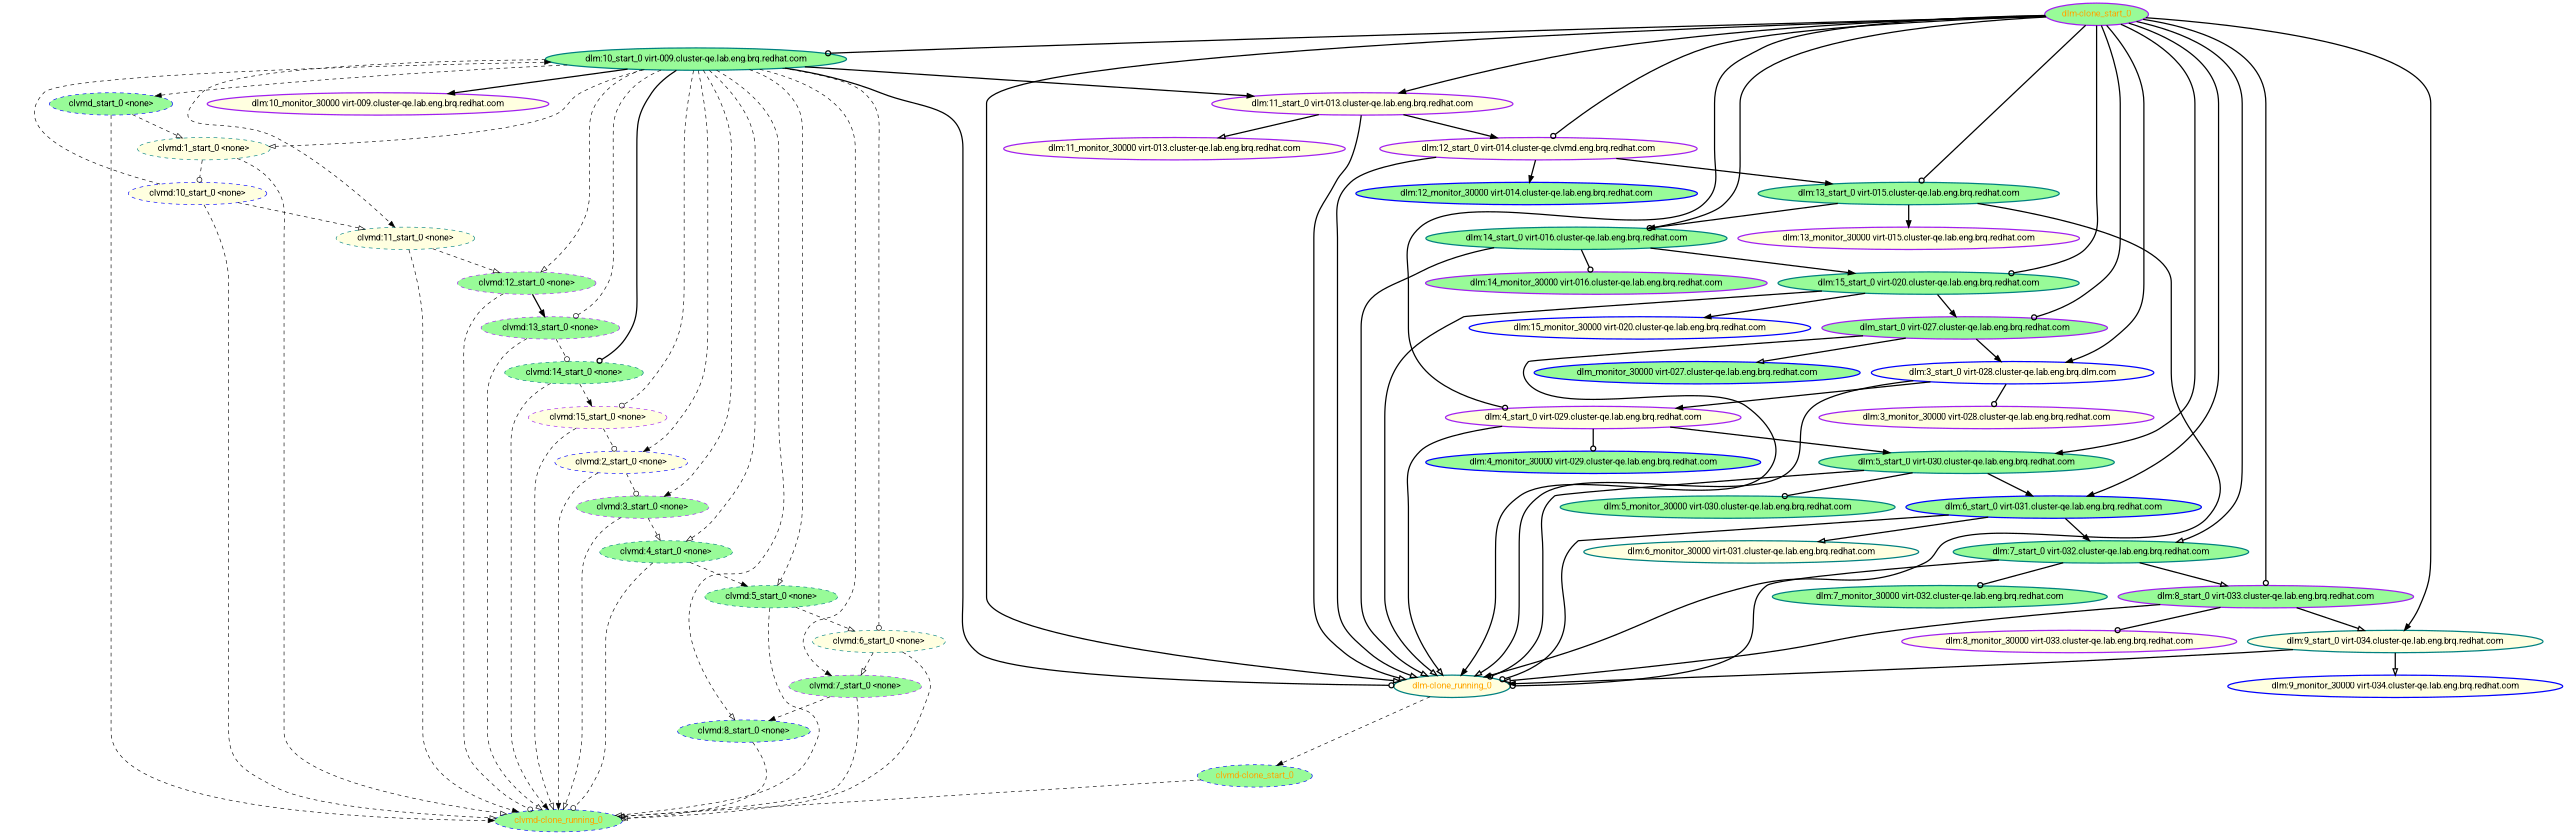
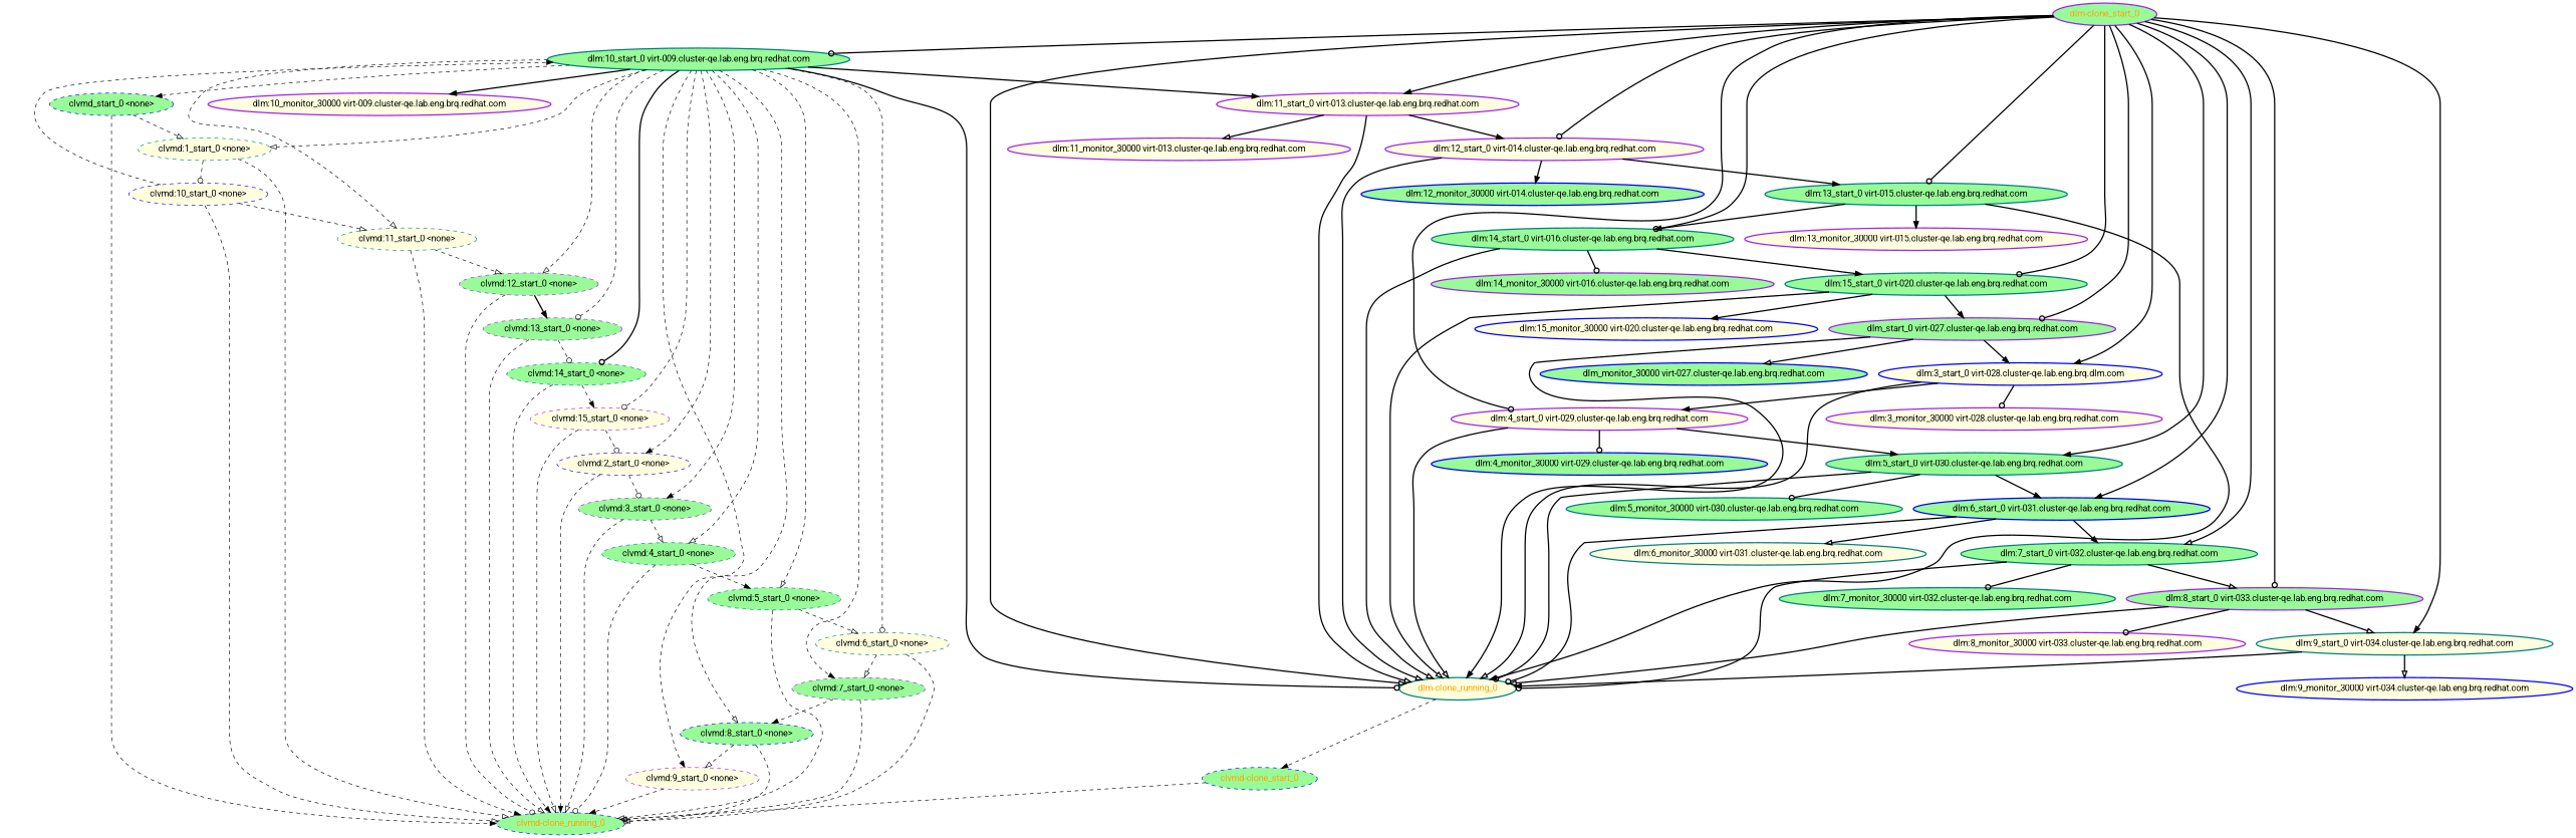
  digraph {
    fontname=Roboto
    node [color=purple fillcolor=palegreen fontcolor=black fontname=Roboto style="bold,filled"]
    edge [arrowhead=normal fontname=Roboto style=bold]
    "clvmd-clone_running_0" [color=blue fontcolor=orange style="dashed,filled"]
    "clvmd-clone_start_0" [color=blue fontcolor=orange style="dashed,filled"]
    "clvmd:10_start_0 <none>" [color=blue fillcolor=lightyellow style="dashed,filled"]
    "clvmd:11_start_0 <none>" [color=teal fillcolor=lightyellow style="dashed,filled"]
    "dlm:10_start_0 virt-009.cluster-qe.lab.eng.brq.redhat.com" [color=teal]
    "clvmd:12_start_0 <none>" [style="dashed,filled"]
    "clvmd:13_start_0 <none>" [style="dashed,filled"]
    "clvmd:14_start_0 <none>" [color=teal style="dashed,filled"]
    "clvmd:15_start_0 <none>" [fillcolor=lightyellow style="dashed,filled"]
    "clvmd:2_start_0 <none>" [color=blue fillcolor=lightyellow style="dashed,filled"]
    "clvmd:3_start_0 <none>" [style="dashed,filled"]
    "clvmd:4_start_0 <none>" [color=teal style="dashed,filled"]
    "clvmd:1_start_0 <none>" [color=teal fillcolor=lightyellow style="dashed,filled"]
    "clvmd:5_start_0 <none>" [color=teal style="dashed,filled"]
    "clvmd:6_start_0 <none>" [color=teal fillcolor=lightyellow style="dashed,filled"]
    "clvmd:7_start_0 <none>" [style="dashed,filled"]
    "clvmd:8_start_0 <none>" [color=blue style="dashed,filled"]
+   "clvmd:9_start_0 <none>" [fillcolor=lightyellow style="dashed,filled"]
    "clvmd_start_0 <none>" [color=blue style="dashed,filled"]
    "dlm-clone_running_0" [color=teal fillcolor=lightyellow fontcolor=orange]
    "dlm-clone_start_0" [fontcolor=orange]
    "dlm:11_start_0 virt-013.cluster-qe.lab.eng.brq.redhat.com" [fillcolor=lightyellow]
-   "dlm:12_start_0 virt-014.cluster-qe.lab.eng.brq.redhat.com" [fillcolor=lightyellow label="dlm:12_start_0 virt-014.cluster-qe.clvmd.eng.brq.redhat.com"]
+   "dlm:12_start_0 virt-014.cluster-qe.lab.eng.brq.redhat.com" [fillcolor=lightyellow]
    "dlm:13_start_0 virt-015.cluster-qe.lab.eng.brq.redhat.com" [color=teal]
    "dlm:14_start_0 virt-016.cluster-qe.lab.eng.brq.redhat.com" [color=teal]
    "dlm:15_start_0 virt-020.cluster-qe.lab.eng.brq.redhat.com" [color=teal]
    n27 [color=blue fillcolor=lightyellow label="dlm:3_start_0 virt-028.cluster-qe.lab.eng.brq.dlm.com"]
    "dlm:4_start_0 virt-029.cluster-qe.lab.eng.brq.redhat.com" [fillcolor=lightyellow]
    "dlm:5_start_0 virt-030.cluster-qe.lab.eng.brq.redhat.com" [color=teal]
    "dlm:6_start_0 virt-031.cluster-qe.lab.eng.brq.redhat.com" [color=blue]
    "dlm:7_start_0 virt-032.cluster-qe.lab.eng.brq.redhat.com" [color=teal]
    "dlm:8_start_0 virt-033.cluster-qe.lab.eng.brq.redhat.com"
    "dlm:9_start_0 virt-034.cluster-qe.lab.eng.brq.redhat.com" [color=teal fillcolor=lightyellow]
    "dlm_start_0 virt-027.cluster-qe.lab.eng.brq.redhat.com"
    "dlm:10_monitor_30000 virt-009.cluster-qe.lab.eng.brq.redhat.com" [fillcolor=lightyellow]
    "dlm:11_monitor_30000 virt-013.cluster-qe.lab.eng.brq.redhat.com" [fillcolor=lightyellow]
    "dlm:12_monitor_30000 virt-014.cluster-qe.lab.eng.brq.redhat.com" [color=blue]
    "dlm:13_monitor_30000 virt-015.cluster-qe.lab.eng.brq.redhat.com" [fillcolor=lightyellow]
    "dlm:14_monitor_30000 virt-016.cluster-qe.lab.eng.brq.redhat.com"
    "dlm:15_monitor_30000 virt-020.cluster-qe.lab.eng.brq.redhat.com" [color=blue fillcolor=lightyellow]
    "dlm:3_monitor_30000 virt-028.cluster-qe.lab.eng.brq.redhat.com" [fillcolor=lightyellow]
    "dlm:4_monitor_30000 virt-029.cluster-qe.lab.eng.brq.redhat.com" [color=blue]
    "dlm:5_monitor_30000 virt-030.cluster-qe.lab.eng.brq.redhat.com" [color=teal]
    "dlm:6_monitor_30000 virt-031.cluster-qe.lab.eng.brq.redhat.com" [color=teal fillcolor=lightyellow]
    "dlm:7_monitor_30000 virt-032.cluster-qe.lab.eng.brq.redhat.com" [color=teal]
    "dlm:8_monitor_30000 virt-033.cluster-qe.lab.eng.brq.redhat.com" [fillcolor=lightyellow]
    "dlm:9_monitor_30000 virt-034.cluster-qe.lab.eng.brq.redhat.com" [color=blue fillcolor=lightyellow]
    "dlm_monitor_30000 virt-027.cluster-qe.lab.eng.brq.redhat.com" [color=blue]
    "clvmd-clone_start_0" -> "clvmd-clone_running_0" [arrowhead=onormal style=dashed]
    "clvmd:10_start_0 <none>" -> "clvmd-clone_running_0" [arrowhead=onormal style=dashed]
    "clvmd:10_start_0 <none>" -> "clvmd:11_start_0 <none>" [arrowhead=onormal style=dashed]
    "clvmd:10_start_0 <none>" -> "dlm:10_start_0 virt-009.cluster-qe.lab.eng.brq.redhat.com" [style=dashed]
    "clvmd:11_start_0 <none>" -> "clvmd-clone_running_0" [style=dashed]
    "clvmd:11_start_0 <none>" -> "clvmd:12_start_0 <none>" [arrowhead=onormal style=dashed]
-   "dlm:10_start_0 virt-009.cluster-qe.lab.eng.brq.redhat.com" -> "clvmd:11_start_0 <none>" [style=dashed]
+   "dlm:10_start_0 virt-009.cluster-qe.lab.eng.brq.redhat.com" -> "clvmd:11_start_0 <none>" [arrowhead=onormal style=dashed]
    "dlm:10_start_0 virt-009.cluster-qe.lab.eng.brq.redhat.com" -> "clvmd:12_start_0 <none>" [arrowhead=onormal style=dashed]
    "dlm:10_start_0 virt-009.cluster-qe.lab.eng.brq.redhat.com" -> "clvmd:13_start_0 <none>" [arrowhead=odot style=dashed]
    "dlm:10_start_0 virt-009.cluster-qe.lab.eng.brq.redhat.com" -> "clvmd:14_start_0 <none>" [arrowhead=odot]
    "dlm:10_start_0 virt-009.cluster-qe.lab.eng.brq.redhat.com" -> "clvmd:15_start_0 <none>" [arrowhead=odot style=dashed]
    "dlm:10_start_0 virt-009.cluster-qe.lab.eng.brq.redhat.com" -> "clvmd:2_start_0 <none>" [style=dashed]
    "dlm:10_start_0 virt-009.cluster-qe.lab.eng.brq.redhat.com" -> "clvmd:3_start_0 <none>" [style=dashed]
    "dlm:10_start_0 virt-009.cluster-qe.lab.eng.brq.redhat.com" -> "clvmd:4_start_0 <none>" [arrowhead=onormal style=dashed]
    "dlm:10_start_0 virt-009.cluster-qe.lab.eng.brq.redhat.com" -> "clvmd:1_start_0 <none>" [arrowhead=onormal style=dashed]
    "dlm:10_start_0 virt-009.cluster-qe.lab.eng.brq.redhat.com" -> "clvmd:5_start_0 <none>" [arrowhead=onormal style=dashed]
    "dlm:10_start_0 virt-009.cluster-qe.lab.eng.brq.redhat.com" -> "clvmd:6_start_0 <none>" [arrowhead=odot style=dashed]
    "dlm:10_start_0 virt-009.cluster-qe.lab.eng.brq.redhat.com" -> "clvmd:7_start_0 <none>" [style=dashed]
    "dlm:10_start_0 virt-009.cluster-qe.lab.eng.brq.redhat.com" -> "clvmd:8_start_0 <none>" [arrowhead=onormal style=dashed]
+   "dlm:10_start_0 virt-009.cluster-qe.lab.eng.brq.redhat.com" -> "clvmd:9_start_0 <none>" [style=dashed]
    "dlm:10_start_0 virt-009.cluster-qe.lab.eng.brq.redhat.com" -> "clvmd_start_0 <none>" [style=dashed]
    "dlm:10_start_0 virt-009.cluster-qe.lab.eng.brq.redhat.com" -> "dlm-clone_running_0" [arrowhead=odot]
    "dlm:10_start_0 virt-009.cluster-qe.lab.eng.brq.redhat.com" -> "dlm:11_start_0 virt-013.cluster-qe.lab.eng.brq.redhat.com"
    "dlm:10_start_0 virt-009.cluster-qe.lab.eng.brq.redhat.com" -> "dlm:10_monitor_30000 virt-009.cluster-qe.lab.eng.brq.redhat.com"
    "clvmd:12_start_0 <none>" -> "clvmd-clone_running_0" [arrowhead=odot style=dashed]
    "clvmd:12_start_0 <none>" -> "clvmd:13_start_0 <none>"
    "clvmd:13_start_0 <none>" -> "clvmd-clone_running_0" [arrowhead=onormal style=dashed]
    "clvmd:13_start_0 <none>" -> "clvmd:14_start_0 <none>" [arrowhead=odot style=dashed]
    "clvmd:14_start_0 <none>" -> "clvmd-clone_running_0" [style=dashed]
    "clvmd:14_start_0 <none>" -> "clvmd:15_start_0 <none>" [style=dashed]
    "clvmd:15_start_0 <none>" -> "clvmd-clone_running_0" [arrowhead=onormal style=dashed]
    "clvmd:15_start_0 <none>" -> "clvmd:2_start_0 <none>" [arrowhead=odot style=dashed]
    "clvmd:2_start_0 <none>" -> "clvmd-clone_running_0" [style=dashed]
    "clvmd:2_start_0 <none>" -> "clvmd:3_start_0 <none>" [arrowhead=odot style=dashed]
    "clvmd:3_start_0 <none>" -> "clvmd-clone_running_0" [arrowhead=onormal style=dashed]
    "clvmd:3_start_0 <none>" -> "clvmd:4_start_0 <none>" [arrowhead=onormal style=dashed]
    "clvmd:4_start_0 <none>" -> "clvmd-clone_running_0" [arrowhead=odot style=dashed]
    "clvmd:4_start_0 <none>" -> "clvmd:5_start_0 <none>" [style=dashed]
    "clvmd:1_start_0 <none>" -> "clvmd-clone_running_0" [arrowhead=onormal style=dashed]
    "clvmd:1_start_0 <none>" -> "clvmd:10_start_0 <none>" [arrowhead=odot style=dashed]
    "clvmd:5_start_0 <none>" -> "clvmd-clone_running_0" [arrowhead=onormal style=dashed]
    "clvmd:5_start_0 <none>" -> "clvmd:6_start_0 <none>" [arrowhead=onormal style=dashed]
    "clvmd:6_start_0 <none>" -> "clvmd-clone_running_0" [arrowhead=odot style=dashed]
    "clvmd:6_start_0 <none>" -> "clvmd:7_start_0 <none>" [arrowhead=onormal style=dashed]
    "clvmd:7_start_0 <none>" -> "clvmd-clone_running_0" [arrowhead=onormal style=dashed]
    "clvmd:7_start_0 <none>" -> "clvmd:8_start_0 <none>" [style=dashed]
    "clvmd:8_start_0 <none>" -> "clvmd-clone_running_0" [arrowhead=onormal style=dashed]
+   "clvmd:8_start_0 <none>" -> "clvmd:9_start_0 <none>" [arrowhead=onormal style=dashed]
+   "clvmd:9_start_0 <none>" -> "clvmd-clone_running_0" [style=dashed]
    "clvmd_start_0 <none>" -> "clvmd-clone_running_0" [style=dashed]
    "clvmd_start_0 <none>" -> "clvmd:1_start_0 <none>" [arrowhead=onormal style=dashed]
    "dlm-clone_running_0" -> "clvmd-clone_start_0" [style=dashed]
    "dlm-clone_start_0" -> "dlm:10_start_0 virt-009.cluster-qe.lab.eng.brq.redhat.com" [arrowhead=odot]
    "dlm-clone_start_0" -> "dlm-clone_running_0" [arrowhead=onormal]
    "dlm-clone_start_0" -> "dlm:11_start_0 virt-013.cluster-qe.lab.eng.brq.redhat.com"
    "dlm-clone_start_0" -> "dlm:12_start_0 virt-014.cluster-qe.lab.eng.brq.redhat.com" [arrowhead=odot]
    "dlm-clone_start_0" -> "dlm:13_start_0 virt-015.cluster-qe.lab.eng.brq.redhat.com" [arrowhead=odot]
    "dlm-clone_start_0" -> "dlm:14_start_0 virt-016.cluster-qe.lab.eng.brq.redhat.com"
    "dlm-clone_start_0" -> "dlm:15_start_0 virt-020.cluster-qe.lab.eng.brq.redhat.com" [arrowhead=odot]
    "dlm-clone_start_0" -> n27
    "dlm-clone_start_0" -> "dlm:4_start_0 virt-029.cluster-qe.lab.eng.brq.redhat.com" [arrowhead=odot]
    "dlm-clone_start_0" -> "dlm:5_start_0 virt-030.cluster-qe.lab.eng.brq.redhat.com"
    "dlm-clone_start_0" -> "dlm:6_start_0 virt-031.cluster-qe.lab.eng.brq.redhat.com"
    "dlm-clone_start_0" -> "dlm:7_start_0 virt-032.cluster-qe.lab.eng.brq.redhat.com" [arrowhead=onormal]
    "dlm-clone_start_0" -> "dlm:8_start_0 virt-033.cluster-qe.lab.eng.brq.redhat.com" [arrowhead=odot]
    "dlm-clone_start_0" -> "dlm:9_start_0 virt-034.cluster-qe.lab.eng.brq.redhat.com"
    "dlm-clone_start_0" -> "dlm_start_0 virt-027.cluster-qe.lab.eng.brq.redhat.com" [arrowhead=odot]
    "dlm:11_start_0 virt-013.cluster-qe.lab.eng.brq.redhat.com" -> "dlm-clone_running_0" [arrowhead=onormal]
    "dlm:11_start_0 virt-013.cluster-qe.lab.eng.brq.redhat.com" -> "dlm:12_start_0 virt-014.cluster-qe.lab.eng.brq.redhat.com"
    "dlm:11_start_0 virt-013.cluster-qe.lab.eng.brq.redhat.com" -> "dlm:11_monitor_30000 virt-013.cluster-qe.lab.eng.brq.redhat.com" [arrowhead=onormal]
    "dlm:12_start_0 virt-014.cluster-qe.lab.eng.brq.redhat.com" -> "dlm-clone_running_0" [arrowhead=onormal]
    "dlm:12_start_0 virt-014.cluster-qe.lab.eng.brq.redhat.com" -> "dlm:13_start_0 virt-015.cluster-qe.lab.eng.brq.redhat.com"
    "dlm:12_start_0 virt-014.cluster-qe.lab.eng.brq.redhat.com" -> "dlm:12_monitor_30000 virt-014.cluster-qe.lab.eng.brq.redhat.com"
    "dlm:13_start_0 virt-015.cluster-qe.lab.eng.brq.redhat.com" -> "dlm-clone_running_0"
    "dlm:13_start_0 virt-015.cluster-qe.lab.eng.brq.redhat.com" -> "dlm:14_start_0 virt-016.cluster-qe.lab.eng.brq.redhat.com" [arrowhead=odot]
    "dlm:13_start_0 virt-015.cluster-qe.lab.eng.brq.redhat.com" -> "dlm:13_monitor_30000 virt-015.cluster-qe.lab.eng.brq.redhat.com"
    "dlm:14_start_0 virt-016.cluster-qe.lab.eng.brq.redhat.com" -> "dlm-clone_running_0" [arrowhead=onormal]
    "dlm:14_start_0 virt-016.cluster-qe.lab.eng.brq.redhat.com" -> "dlm:15_start_0 virt-020.cluster-qe.lab.eng.brq.redhat.com"
    "dlm:14_start_0 virt-016.cluster-qe.lab.eng.brq.redhat.com" -> "dlm:14_monitor_30000 virt-016.cluster-qe.lab.eng.brq.redhat.com" [arrowhead=odot]
    "dlm:15_start_0 virt-020.cluster-qe.lab.eng.brq.redhat.com" -> "dlm-clone_running_0" [arrowhead=onormal]
    "dlm:15_start_0 virt-020.cluster-qe.lab.eng.brq.redhat.com" -> "dlm_start_0 virt-027.cluster-qe.lab.eng.brq.redhat.com"
    "dlm:15_start_0 virt-020.cluster-qe.lab.eng.brq.redhat.com" -> "dlm:15_monitor_30000 virt-020.cluster-qe.lab.eng.brq.redhat.com"
    n27 -> "dlm-clone_running_0" [arrowhead=onormal]
    n27 -> "dlm:4_start_0 virt-029.cluster-qe.lab.eng.brq.redhat.com"
    n27 -> "dlm:3_monitor_30000 virt-028.cluster-qe.lab.eng.brq.redhat.com" [arrowhead=odot]
    "dlm:4_start_0 virt-029.cluster-qe.lab.eng.brq.redhat.com" -> "dlm-clone_running_0" [arrowhead=onormal]
    "dlm:4_start_0 virt-029.cluster-qe.lab.eng.brq.redhat.com" -> "dlm:5_start_0 virt-030.cluster-qe.lab.eng.brq.redhat.com"
    "dlm:4_start_0 virt-029.cluster-qe.lab.eng.brq.redhat.com" -> "dlm:4_monitor_30000 virt-029.cluster-qe.lab.eng.brq.redhat.com" [arrowhead=odot]
    "dlm:5_start_0 virt-030.cluster-qe.lab.eng.brq.redhat.com" -> "dlm-clone_running_0" [arrowhead=odot]
    "dlm:5_start_0 virt-030.cluster-qe.lab.eng.brq.redhat.com" -> "dlm:6_start_0 virt-031.cluster-qe.lab.eng.brq.redhat.com"
    "dlm:5_start_0 virt-030.cluster-qe.lab.eng.brq.redhat.com" -> "dlm:5_monitor_30000 virt-030.cluster-qe.lab.eng.brq.redhat.com" [arrowhead=odot]
    "dlm:6_start_0 virt-031.cluster-qe.lab.eng.brq.redhat.com" -> "dlm-clone_running_0" [arrowhead=odot]
    "dlm:6_start_0 virt-031.cluster-qe.lab.eng.brq.redhat.com" -> "dlm:7_start_0 virt-032.cluster-qe.lab.eng.brq.redhat.com"
    "dlm:6_start_0 virt-031.cluster-qe.lab.eng.brq.redhat.com" -> "dlm:6_monitor_30000 virt-031.cluster-qe.lab.eng.brq.redhat.com" [arrowhead=onormal]
    "dlm:7_start_0 virt-032.cluster-qe.lab.eng.brq.redhat.com" -> "dlm-clone_running_0" [arrowhead=odot]
    "dlm:7_start_0 virt-032.cluster-qe.lab.eng.brq.redhat.com" -> "dlm:8_start_0 virt-033.cluster-qe.lab.eng.brq.redhat.com" [arrowhead=onormal]
    "dlm:7_start_0 virt-032.cluster-qe.lab.eng.brq.redhat.com" -> "dlm:7_monitor_30000 virt-032.cluster-qe.lab.eng.brq.redhat.com" [arrowhead=odot]
    "dlm:8_start_0 virt-033.cluster-qe.lab.eng.brq.redhat.com" -> "dlm-clone_running_0" [arrowhead=onormal]
    "dlm:8_start_0 virt-033.cluster-qe.lab.eng.brq.redhat.com" -> "dlm:9_start_0 virt-034.cluster-qe.lab.eng.brq.redhat.com" [arrowhead=onormal]
    "dlm:8_start_0 virt-033.cluster-qe.lab.eng.brq.redhat.com" -> "dlm:8_monitor_30000 virt-033.cluster-qe.lab.eng.brq.redhat.com" [arrowhead=odot]
    "dlm:9_start_0 virt-034.cluster-qe.lab.eng.brq.redhat.com" -> "dlm-clone_running_0"
    "dlm:9_start_0 virt-034.cluster-qe.lab.eng.brq.redhat.com" -> "dlm:9_monitor_30000 virt-034.cluster-qe.lab.eng.brq.redhat.com" [arrowhead=onormal]
    "dlm_start_0 virt-027.cluster-qe.lab.eng.brq.redhat.com" -> "dlm-clone_running_0"
    "dlm_start_0 virt-027.cluster-qe.lab.eng.brq.redhat.com" -> n27
    "dlm_start_0 virt-027.cluster-qe.lab.eng.brq.redhat.com" -> "dlm_monitor_30000 virt-027.cluster-qe.lab.eng.brq.redhat.com" [arrowhead=onormal]
  }
